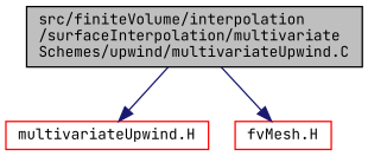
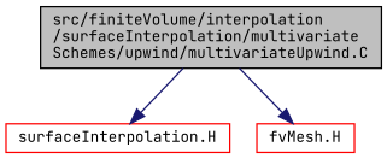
  digraph {
    fontname="JetBrains Mono"
    node [color=red fontname="JetBrains Mono" fontsize=10 shape=record]
    edge [color=midnightblue fontname="JetBrains Mono" fontsize=10 labelfontname=Helvetica labelfontsize=10 style=solid]
    n1 [color=black fillcolor=grey75 fontcolor=black height=0.2 label="src/finiteVolume/interpolation\l/surfaceInterpolation/multivariate\lSchemes/upwind/multivariateUpwind.C" style=filled width=0.4]
-   n2 [height=0.2 label="multivariateUpwind.H" width=0.4]
+   n2 [height=0.2 label="surfaceInterpolation.H" width=0.4]
    n3 [height=0.2 label="fvMesh.H" width=0.4]
    n1 -> n2
    n1 -> n3
  }
